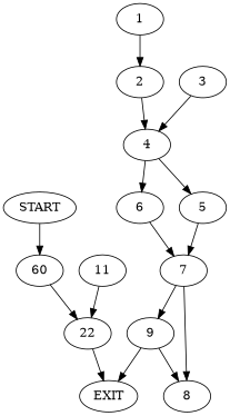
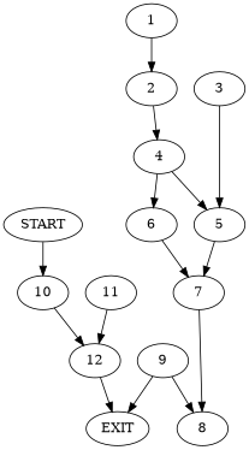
  digraph {
    n1 [label=START]
-   10 [label=60]
+   10
    1
    2
-   12 [label=22]
+   12
    n6 [label=EXIT]
    4
    3
    5
    6
    7
    8
    9
    11
    n1 -> 10
    10 -> 12
    1 -> 2
    2 -> 4
    12 -> n6
    4 -> 5
    4 -> 6
-   3 -> 4
+   3 -> 5
    5 -> 7
    6 -> 7
    7 -> 8
-   7 -> 9
    9 -> n6
    9 -> 8
    11 -> 12
  }
